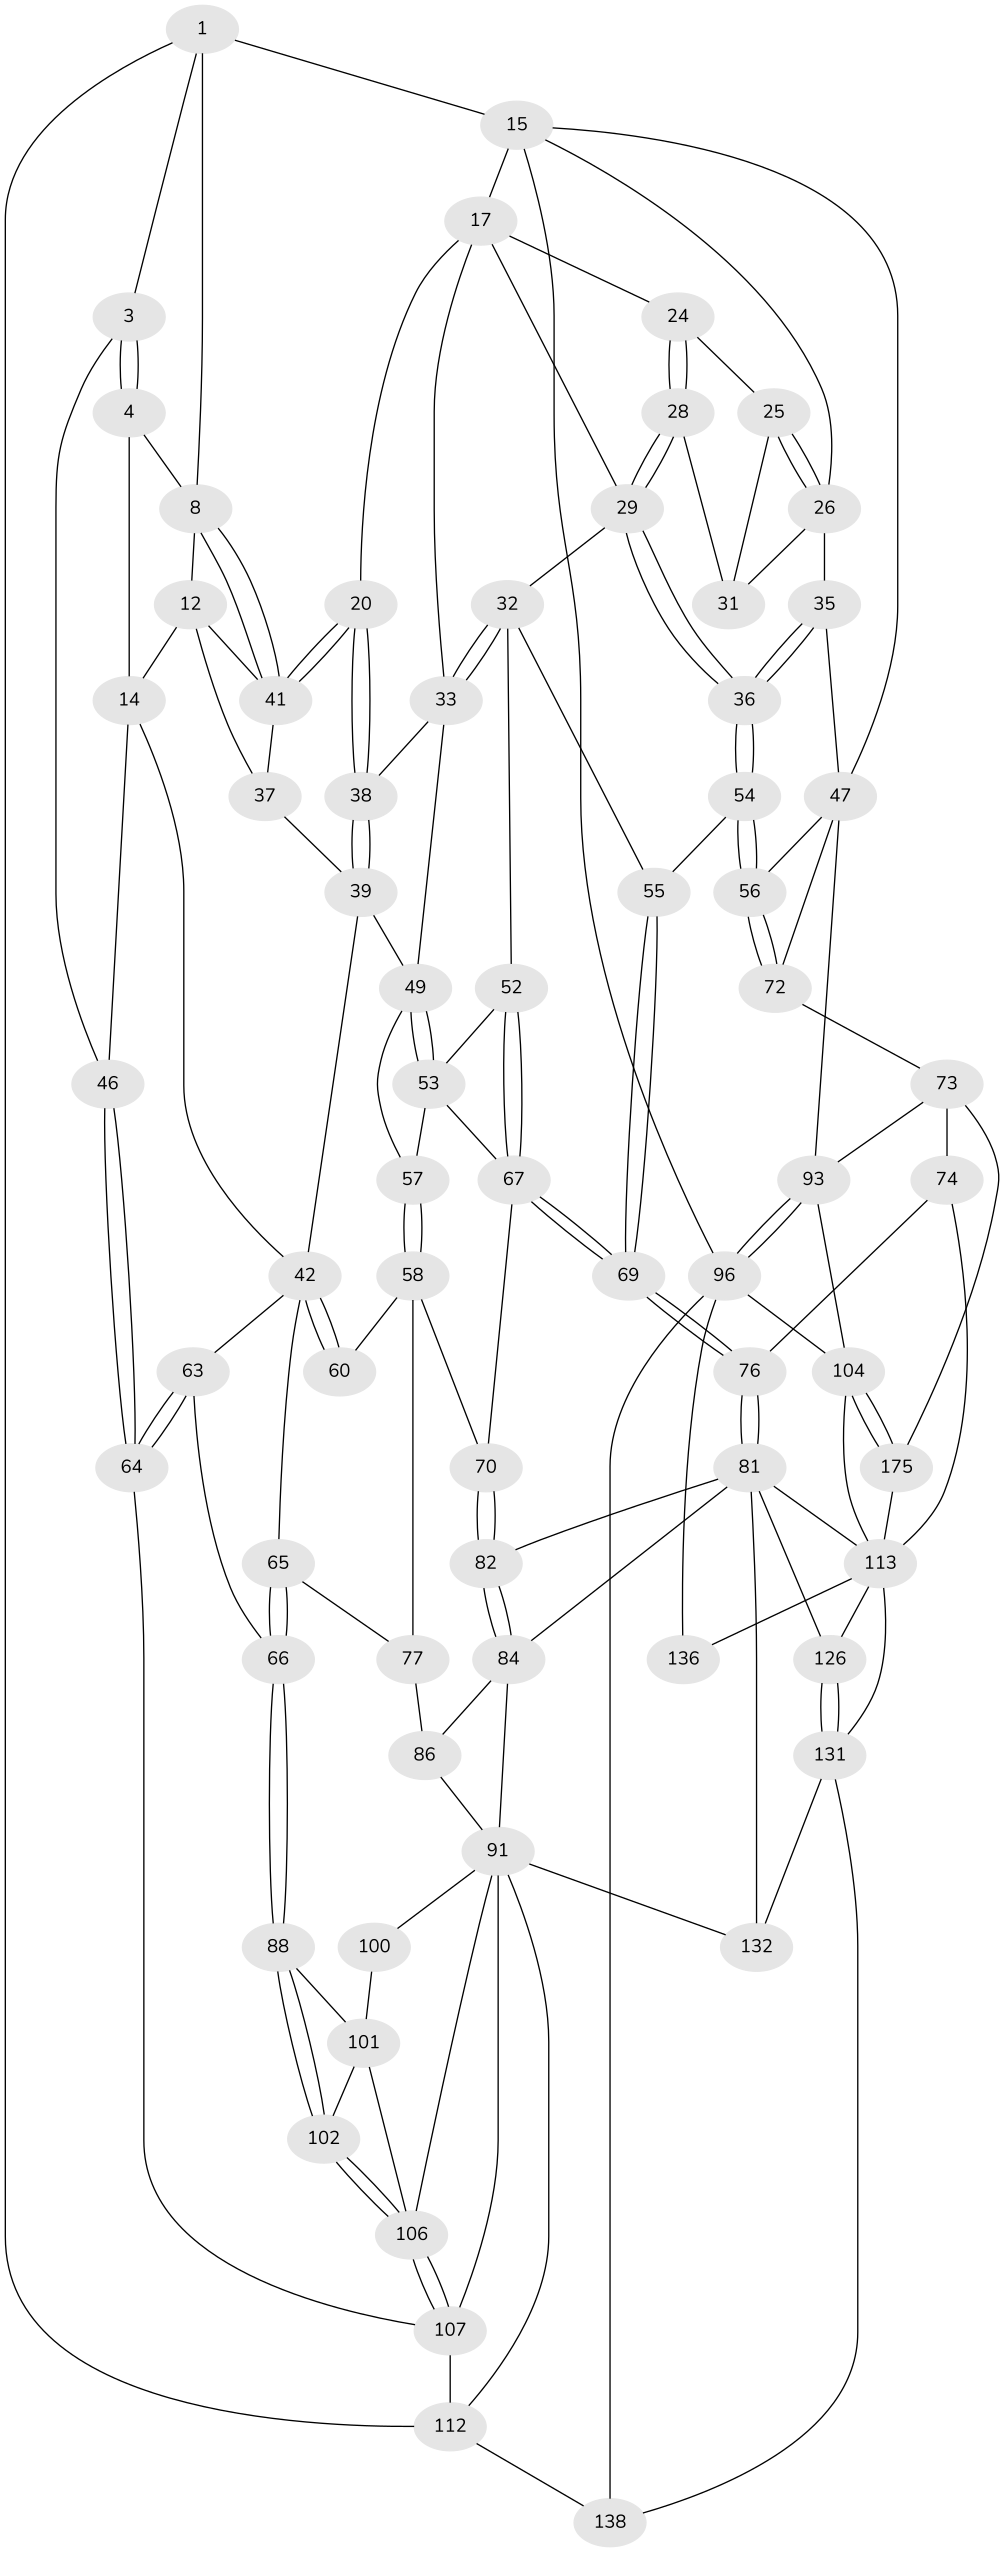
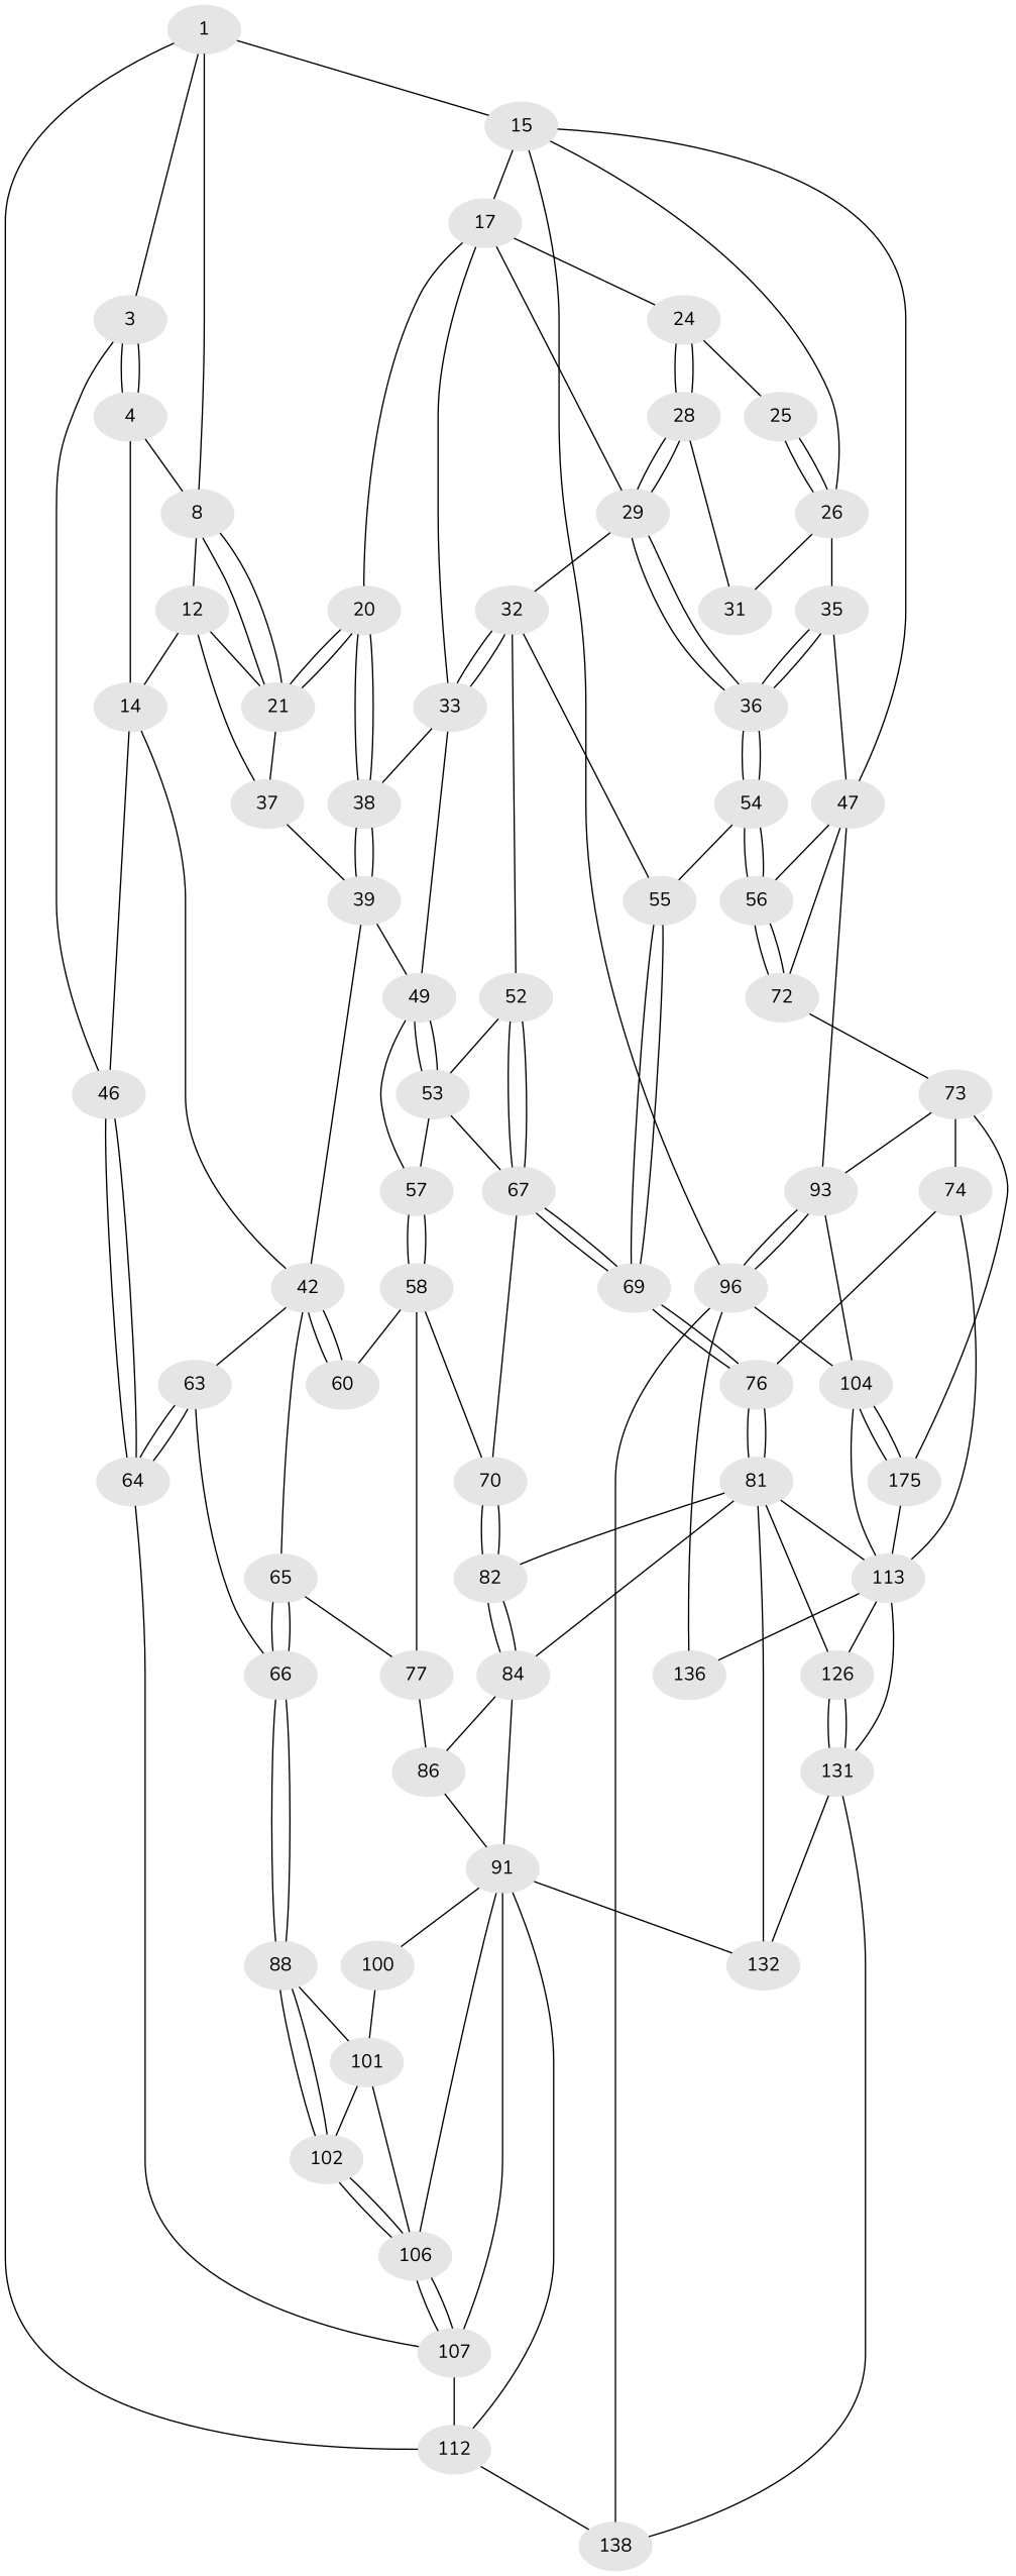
  graph {
    fontname=Nunito
    node [color=gray90 fontname=Nunito style=filled]
    edge [fontname=Nunito]
    1 [super="+7+2"]
    3
    8 [super="+9"]
    15 [super="+16"]
    112 [super="+134"]
    4 [super="+5"]
    46
    12 [super="+13"]
-   21 [super="+22" label=41]
+   21 [super="+22"]
    17 [super="+18"]
    26 [super="+34"]
    47 [super="+83+48"]
    96 [super="+127"]
    138
    14 [super="+23"]
    64
    42 [super="+43"]
    37
    39 [super="+40"]
    60
    63
    65
    20
    24
    29 [super="+30"]
    33 [super="+41"]
    31
    35
    56
    72
    93 [super="+94"]
    104 [super="+123"]
    136
    38
    25
    28
    32 [super="+51"]
    36
    49 [super="+50"]
    52
    55
    54
    53 [super="+61"]
    67 [super="+68"]
    69
    57
    66
    77 [super="+80+78"]
    107 [super="+108"]
    73 [super="+95"]
    58 [super="+59+71"]
    70
    76
    82
    86 [super="+87"]
    88 [super="+89"]
    102
    101
    81 [super="+116"]
    84 [super="+85"]
    74 [super="+75"]
    n62 [label=175]
    113 [super="+114"]
    126
    131 [super="+139"]
    132
    91 [super="+92+99"]
    100
    106 [super="+117"]
    1 -- 3
    1 -- 8
    1 -- 15 [weight=2]
    1 -- 112
    3 -- 4
    3 -- 4
    3 -- 46
    8 -- 12
    8 -- 21
    8 -- 21
    15 -- 17
    15 -- 26
    15 -- 47
    15 -- 96
    112 -- 138
    4 -- 8 [weight=2]
    4 -- 14 [weight=2]
    46 -- 64
    46 -- 64
    12 -- 21
    12 -- 14
    12 -- 37
    21 -- 37
    17 -- 20
    17 -- 24
    17 -- 29
    17 -- 33
    26 -- 31
    26 -- 35
    47 -- 56
    47 -- 72
    47 -- 93
    96 -- 138 [weight=2]
    96 -- 104
    96 -- 136 [weight=2]
    14 -- 46
    14 -- 42
    64 -- 107
    42 -- 60 [weight=2]
    42 -- 60
    42 -- 63
    42 -- 65
    37 -- 39
    39 -- 42
    39 -- 49
    63 -- 64
    63 -- 64
    63 -- 66
    65 -- 66
    65 -- 66
    65 -- 77
    20 -- 21
    20 -- 21
    20 -- 38
    20 -- 38
    24 -- 25
    24 -- 28
    24 -- 28
    29 -- 32
    29 -- 36
    29 -- 36
    33 -- 38
    33 -- 49
    35 -- 47
    35 -- 36
    35 -- 36
    56 -- 72
    56 -- 72
    72 -- 73
    93 -- 96 [weight=2]
    93 -- 96
    93 -- 104
    104 -- n62
    104 -- n62
    104 -- 113
    38 -- 39
    38 -- 39
    25 -- 26
    25 -- 26
-   25 -- 31
    28 -- 29
    28 -- 29
    28 -- 31
    32 -- 33
    32 -- 33
    32 -- 52
    32 -- 55
    36 -- 54
    36 -- 54
    49 -- 53
    49 -- 53
    49 -- 57
    52 -- 53
    52 -- 67
    52 -- 67
    55 -- 69
    55 -- 69
    54 -- 56
    54 -- 56
    54 -- 55
    53 -- 67
    53 -- 57
    67 -- 69
    67 -- 69
    67 -- 70
    69 -- 76
    69 -- 76
    57 -- 58
    57 -- 58
    66 -- 88
    66 -- 88
    77 -- 86 [weight=2]
    107 -- 112 [weight=2]
    73 -- 93
    73 -- 74 [weight=2]
    73 -- n62
    58 -- 60
    58 -- 77 [weight=2]
    58 -- 70
    70 -- 82
    70 -- 82
    76 -- 81
    76 -- 81
    82 -- 84
    82 -- 84
    86 -- 91
    88 -- 102
    88 -- 102
    88 -- 101 [weight=2]
    102 -- 106
    102 -- 106
    101 -- 102
    101 -- 106
    81 -- 82
    81 -- 84 [weight=2]
    81 -- 113
    81 -- 126
    81 -- 132
    84 -- 86
    84 -- 91
    74 -- 76
    74 -- 113
    n62 -- 113
    113 -- 136
    113 -- 126
    113 -- 131
    126 -- 131
    126 -- 131
    131 -- 138
    131 -- 132
    91 -- 112
    91 -- 107 [weight=2]
    91 -- 132
    91 -- 100 [weight=2]
    91 -- 106
    100 -- 101
    106 -- 107
    106 -- 107
  }
